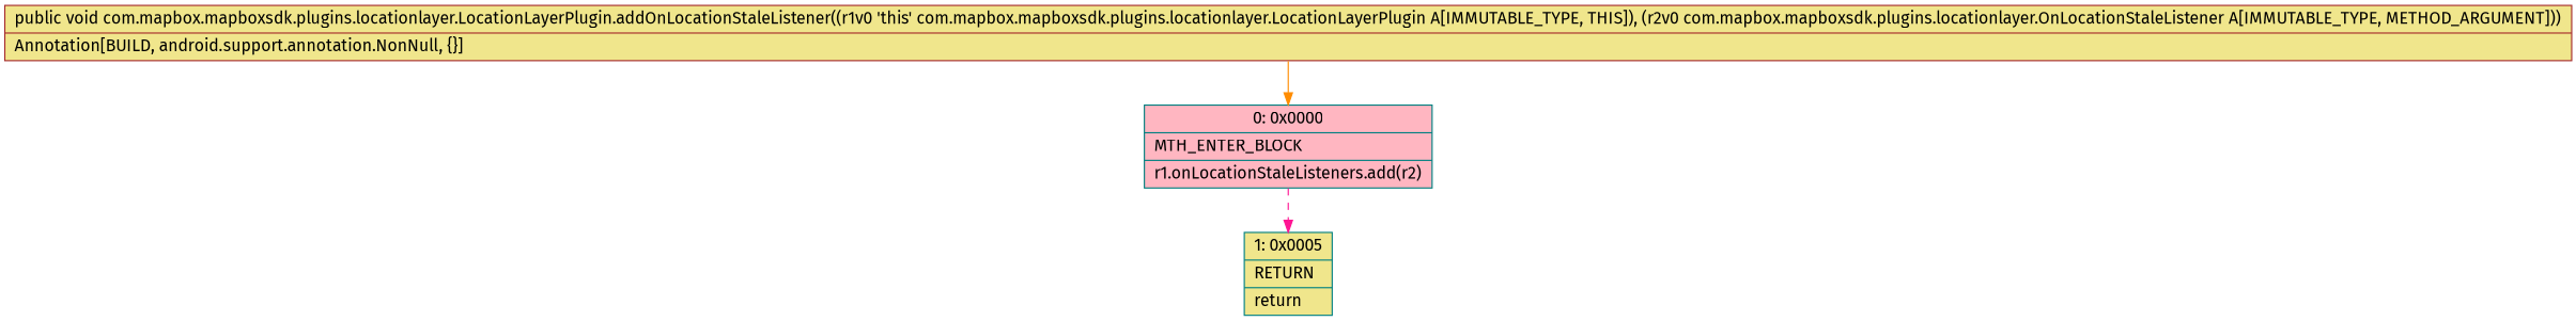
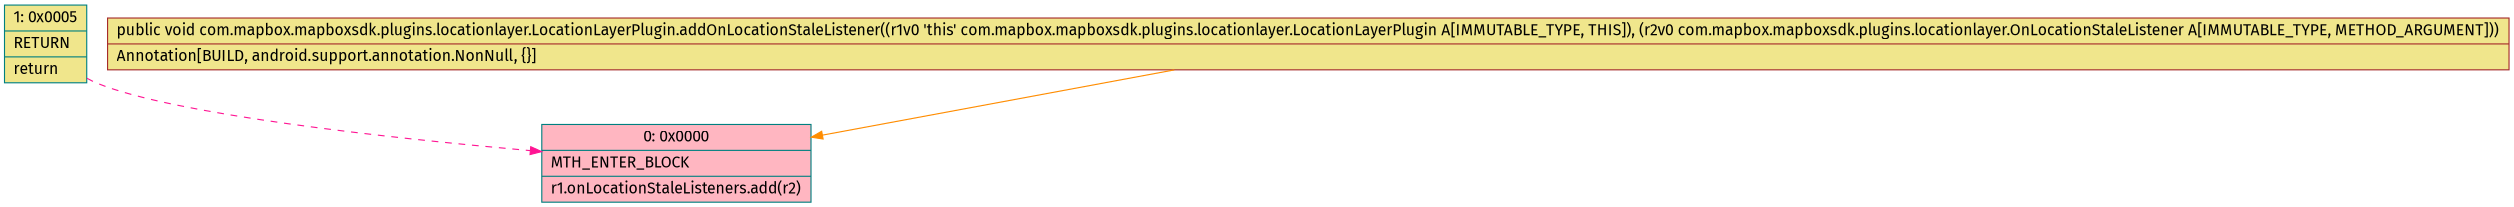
  digraph {
    fontname="Fira Sans"
    node [shape=record style=filled fillcolor=khaki color=teal fontname="Fira Sans"]
    edge [fontname="Fira Sans"]
    n1 [label="{0\:\ 0x0000|MTH_ENTER_BLOCK\l|r1.onLocationStaleListeners.add(r2)\l}" fillcolor=lightpink]
    n2 [label="{1\:\ 0x0005|RETURN\l|return\l}"]
    n3 [label="{public void com.mapbox.mapboxsdk.plugins.locationlayer.LocationLayerPlugin.addOnLocationStaleListener((r1v0 'this' com.mapbox.mapboxsdk.plugins.locationlayer.LocationLayerPlugin A[IMMUTABLE_TYPE, THIS]), (r2v0 com.mapbox.mapboxsdk.plugins.locationlayer.OnLocationStaleListener A[IMMUTABLE_TYPE, METHOD_ARGUMENT]))  | Annotation[BUILD, android.support.annotation.NonNull, \{\}]\l}" color=brown]
-   n1 -> n2 [color=deeppink style=dashed]
+   n2 -> n1 [color=deeppink style=dashed]
    n3 -> n1 [color=darkorange style=solid]
  }
